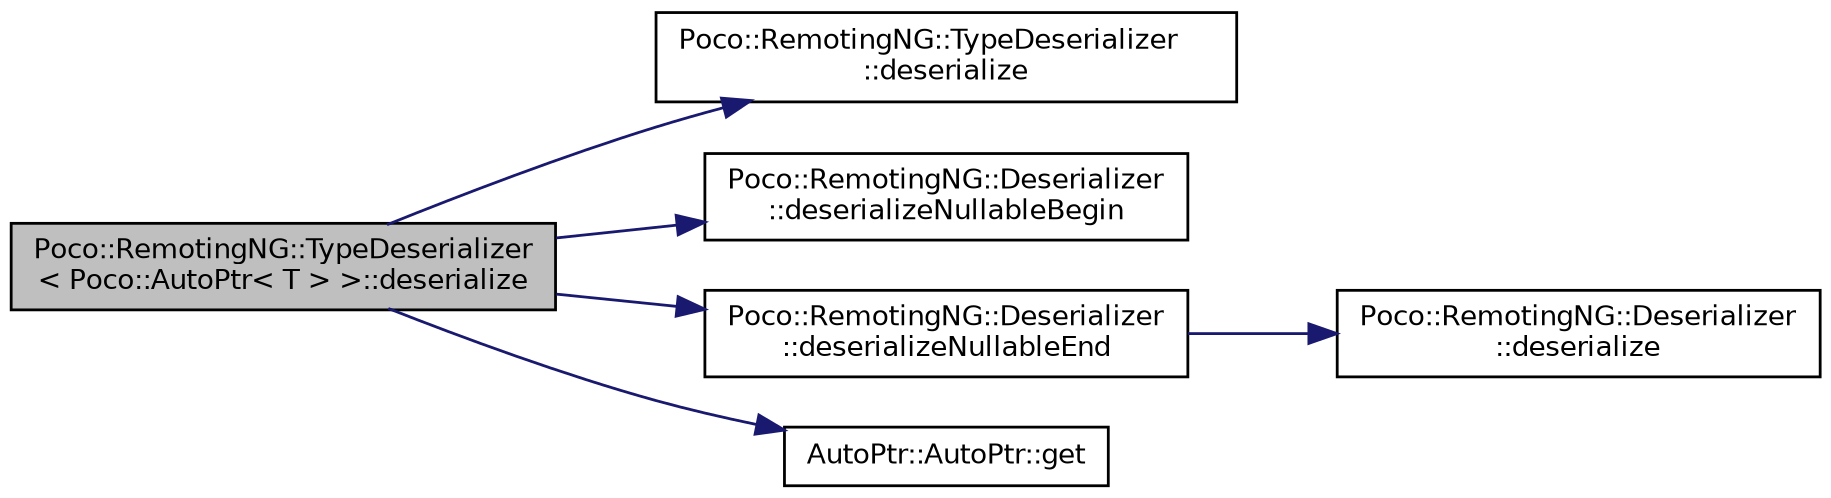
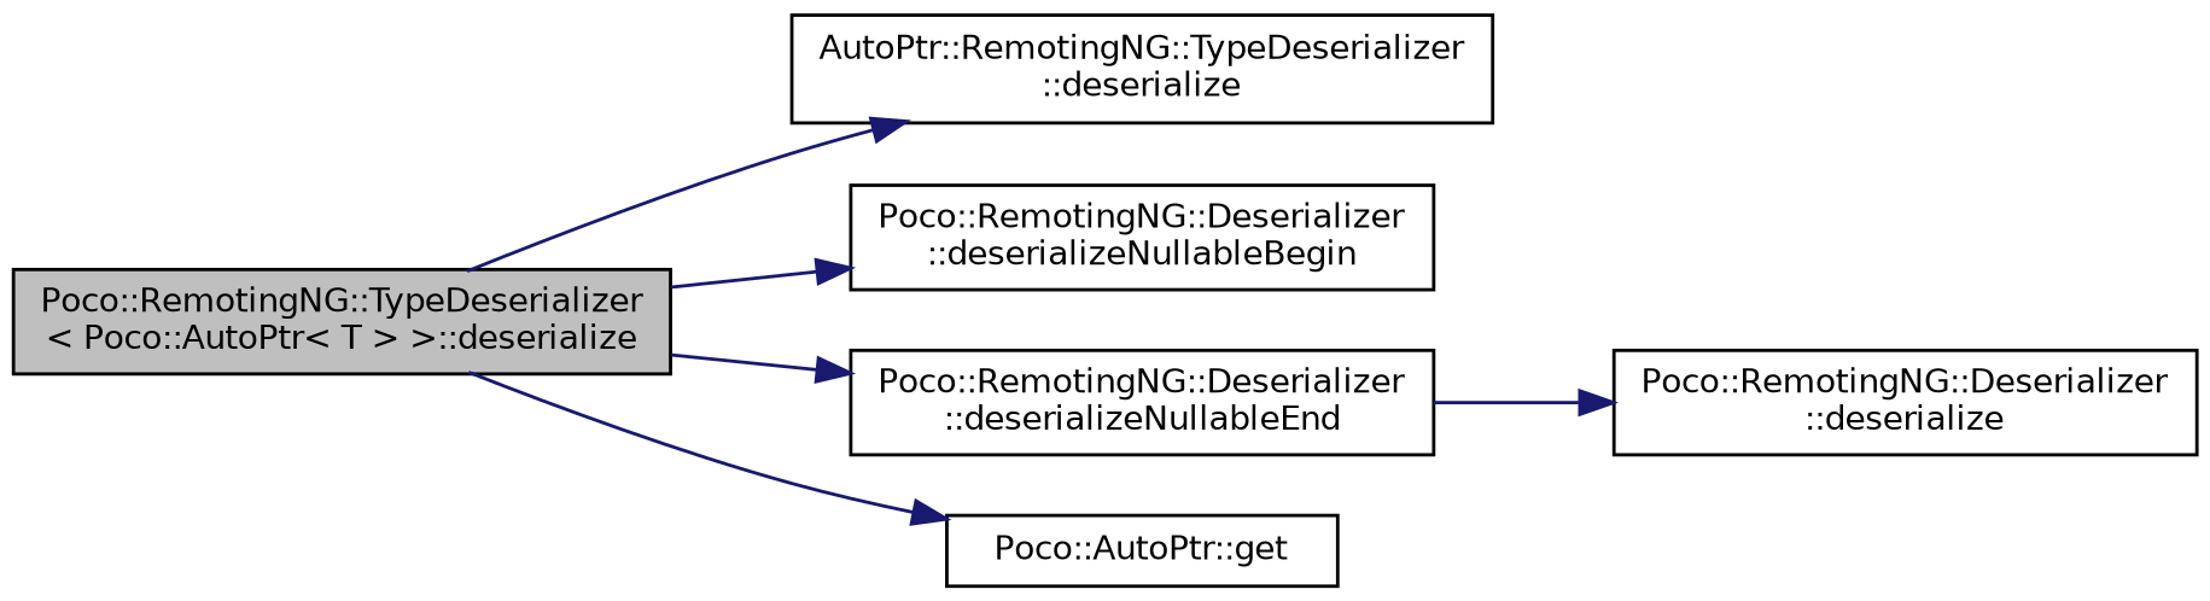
  digraph {
    rankdir=LR
    node [color=black fillcolor=white fontname=Helvetica fontsize=10 shape=record style=filled]
    edge [color=midnightblue fontname=Helvetica fontsize=10 labelfontname=Helvetica labelfontsize=10 style=solid]
    n1 [fillcolor=grey75 fontcolor=black height=0.2 label="Poco::RemotingNG::TypeDeserializer\l\< Poco::AutoPtr\< T \> \>::deserialize" width=0.4]
-   n2 [height=0.2 label="Poco::RemotingNG::TypeDeserializer\l::deserialize" width=0.4]
+   n2 [height=0.2 label="AutoPtr::RemotingNG::TypeDeserializer\l::deserialize" width=0.4]
    n3 [height=0.2 label="Poco::RemotingNG::Deserializer\l::deserializeNullableBegin" width=0.4]
    n4 [height=0.2 label="Poco::RemotingNG::Deserializer\l::deserializeNullableEnd" width=0.4]
-   n5 [height=0.2 label="AutoPtr::AutoPtr::get" width=0.4]
+   n5 [height=0.2 label="Poco::AutoPtr::get" width=0.4]
    n6 [height=0.2 label="Poco::RemotingNG::Deserializer\l::deserialize" width=0.4]
    n1 -> n2
    n1 -> n3
    n1 -> n4
    n1 -> n5
    n4 -> n6
  }
